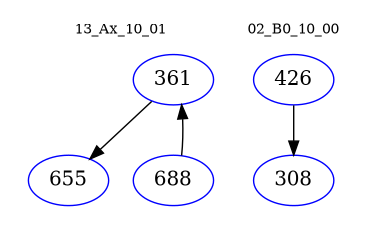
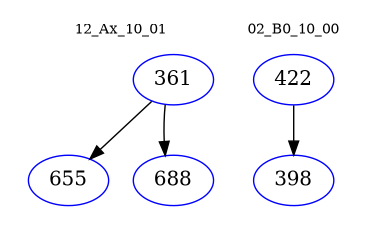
  digraph {
    fontname="DejaVu Serif"
    node [color=blue fontname="DejaVu Serif"]
    edge [color=black fontname="DejaVu Serif"]
    n1 [label=361]
    n2 [label=655]
    n3 [label=688]
-   n4 [label=426]
-   n5 [label=308]
+   n4 [label=422]
+   n5 [label=398]
    subgraph cluster_1 {
      color=white
      fontsize=10
-     label="13_Ax_10_01"
+     label="12_Ax_10_01"
      n1
      n2
      n3
    }
    subgraph cluster_2 {
      color=white
      fontsize=10
      label="02_B0_10_00"
      n4
      n5
    }
    n1 -> n2
-   n3 -> n1
+   n1 -> n3
    n4 -> n5
  }
